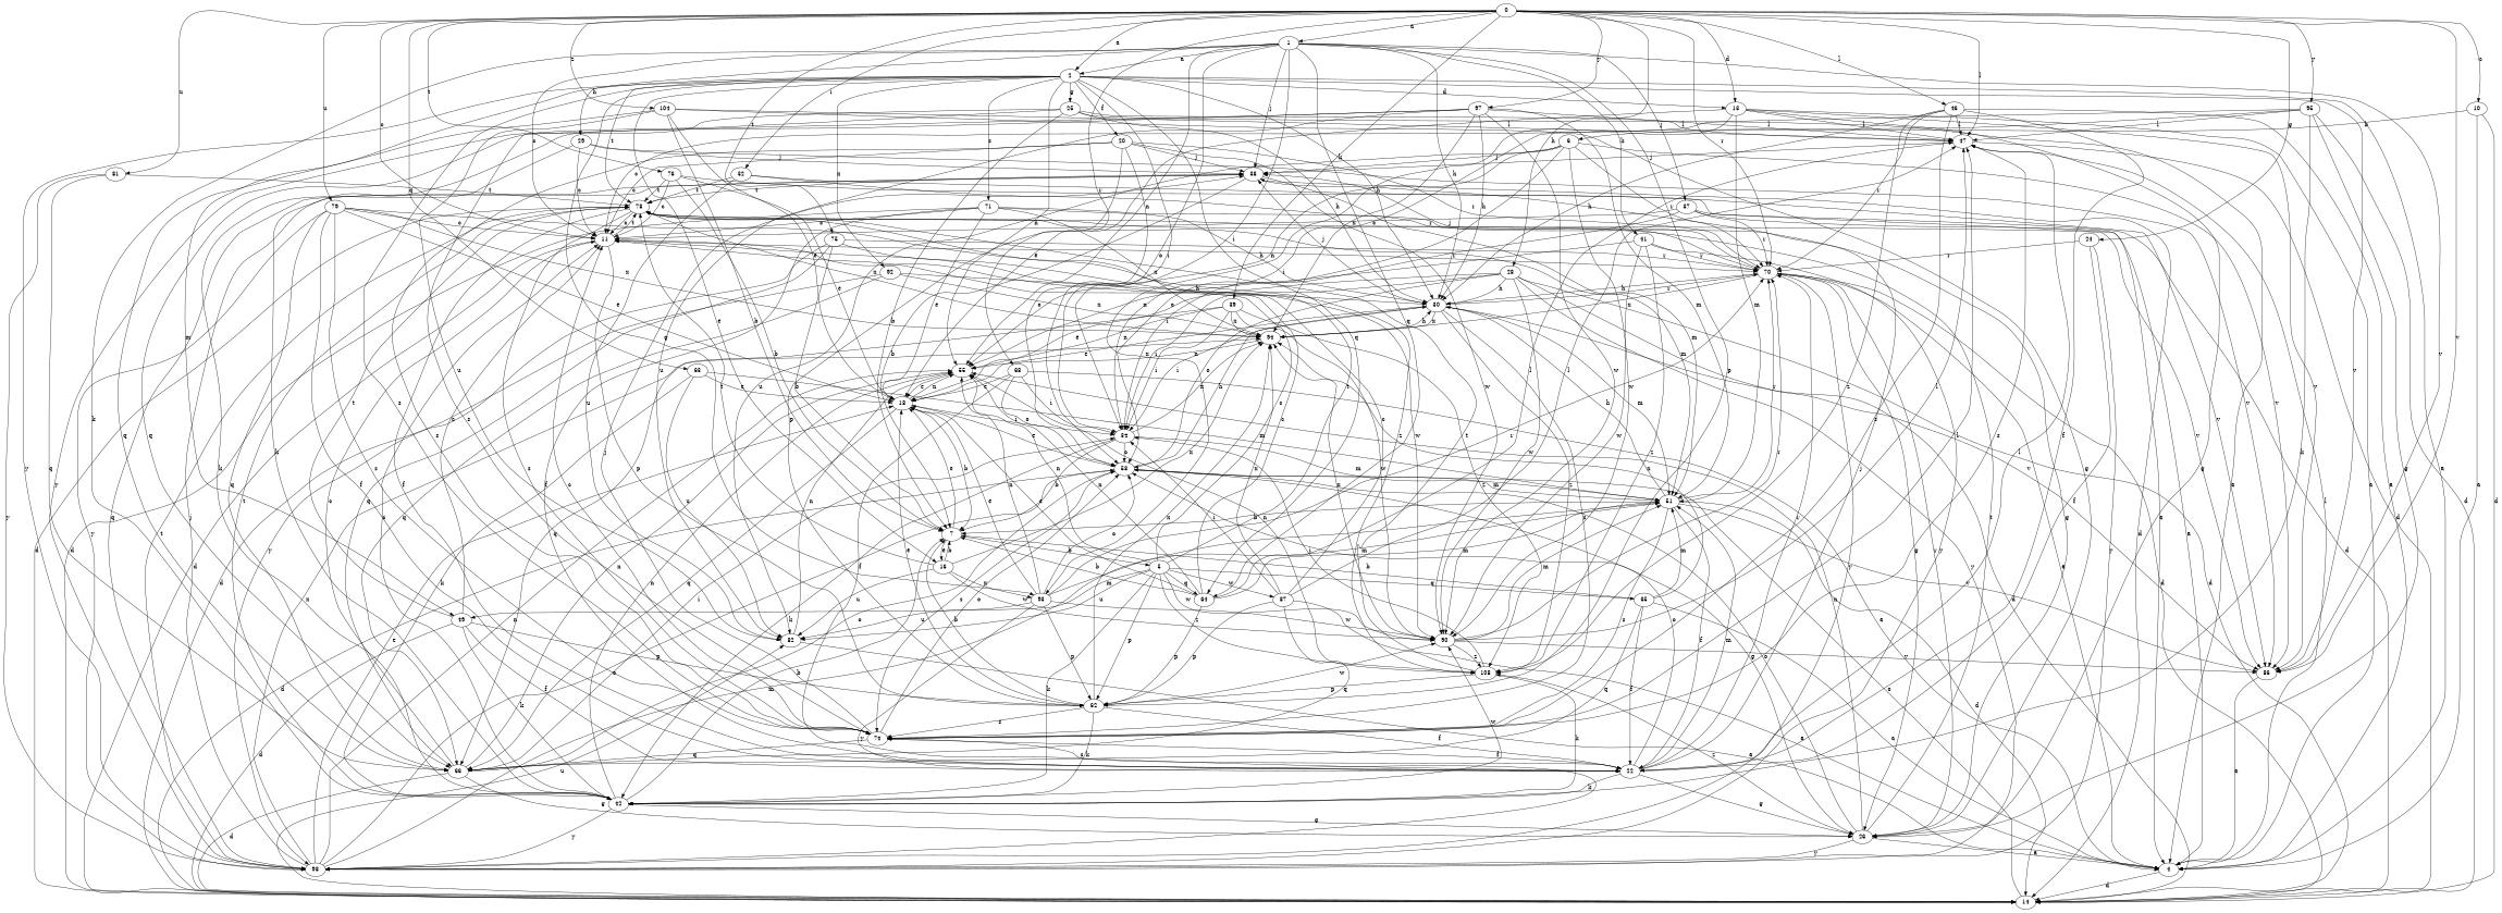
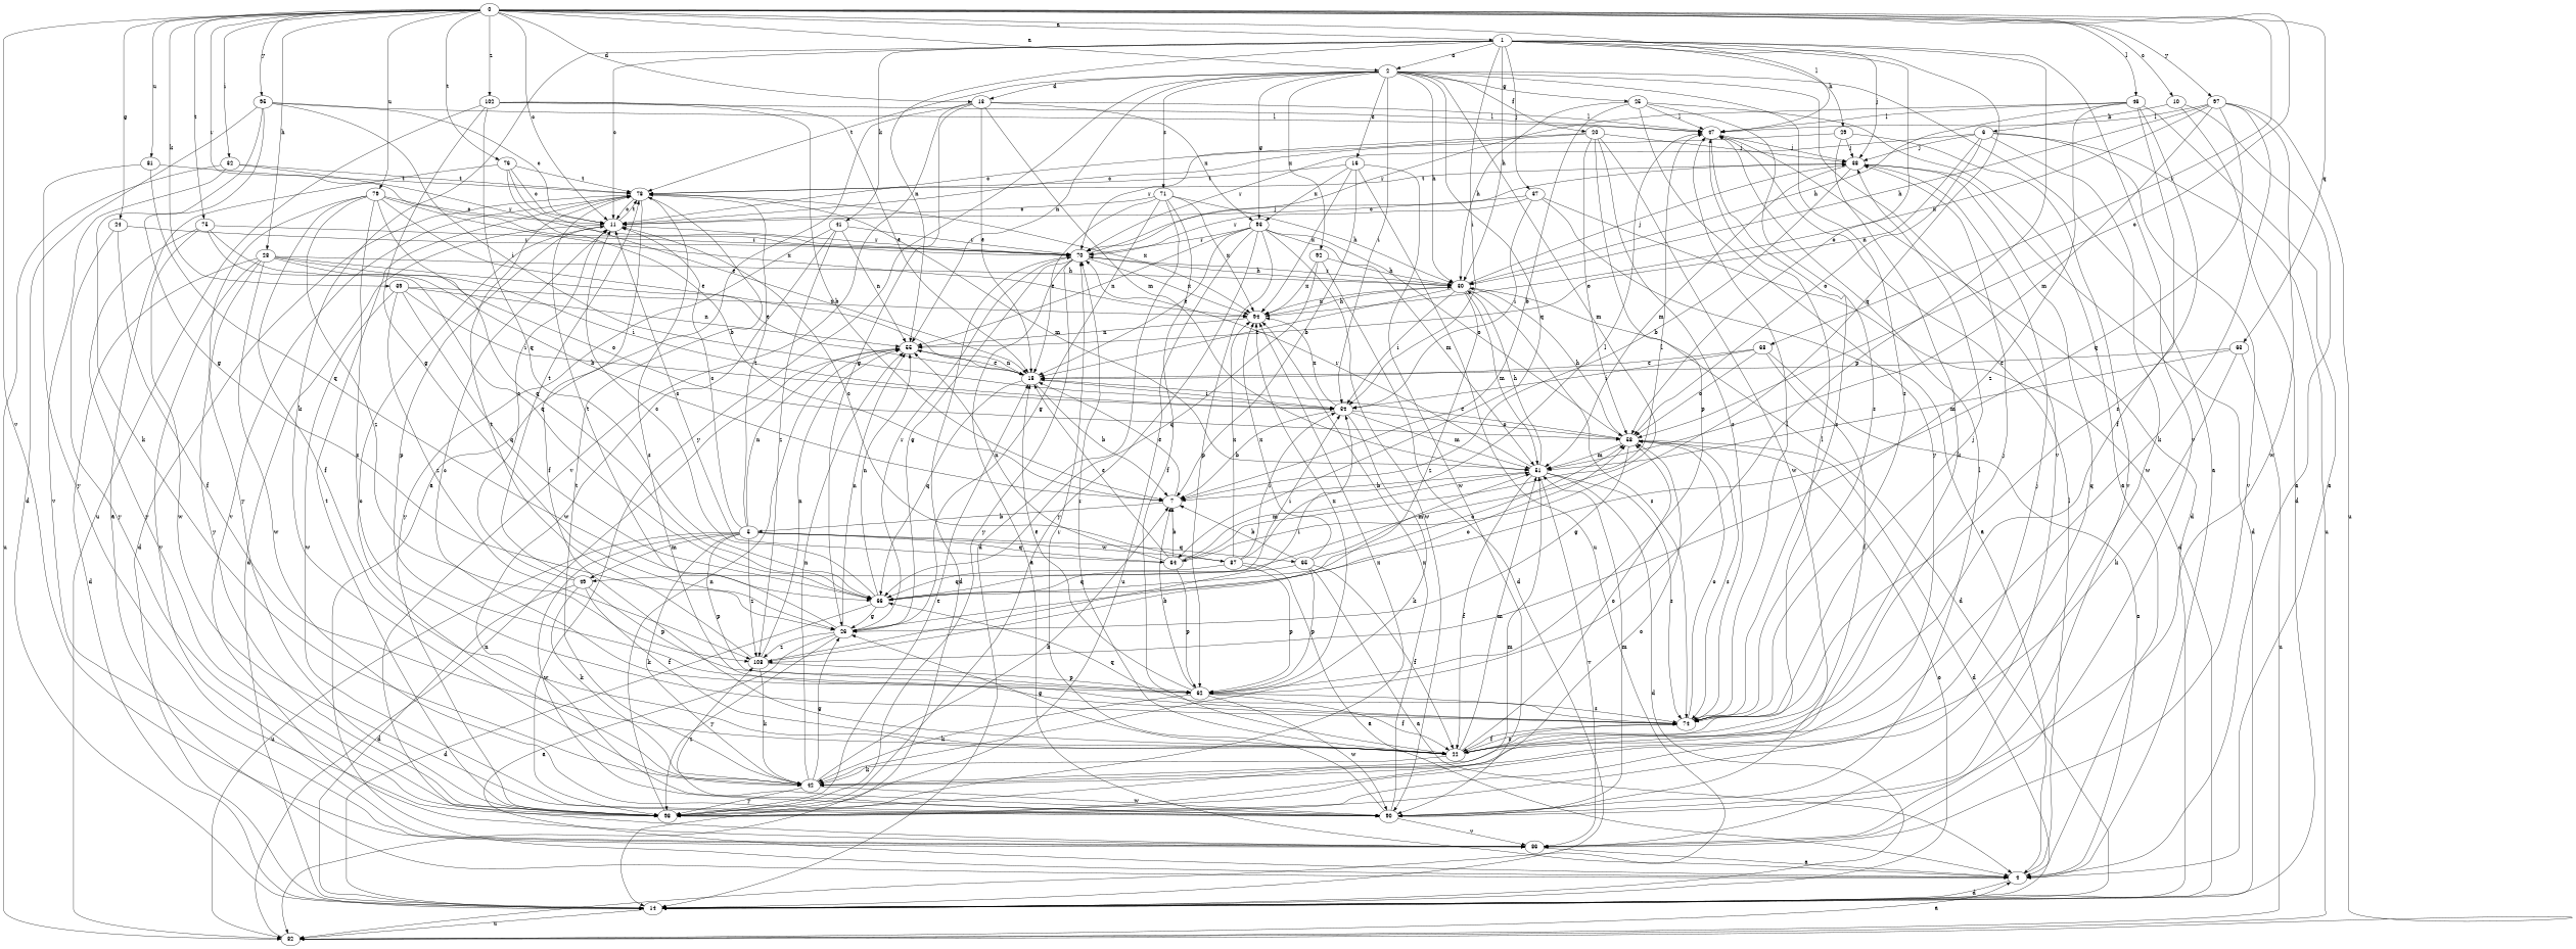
  strict digraph {
    0
    1
    2
    10
    11
    13
    24
    28
    32
    39
    46
    47
    58
    63
    68
    70
    75
    76
    79
    81
    86
    95
    97
-   102 [label=104]
+   102
    29
    30
    34
    37
    38
    41
    42
    55
    62
    64
    4
    16
    20
    25
    49
    71
    74
    78
    92
    93
    98
    14
    6
    18
    26
    51
    22
    90
    82
    n54 [label=108]
    94
    66
    7
    5
    65
    87
    0 -> 1 [label=a]
    0 -> 2 [label=a]
    0 -> 10 [label=c]
    0 -> 11 [label=c]
    0 -> 13 [label=d]
    0 -> 24 [label=g]
    0 -> 28 [label=h]
    0 -> 32 [label=i]
    0 -> 39 [label=k]
    0 -> 46 [label=l]
    0 -> 47 [label=l]
+   0 -> 58 [label=o]
    0 -> 63 [label=q]
    0 -> 68 [label=r]
    0 -> 70 [label=r]
    0 -> 75 [label=t]
    0 -> 76 [label=t]
    0 -> 79 [label=u]
    0 -> 81 [label=u]
    0 -> 86 [label=v]
    0 -> 95 [label=y]
    0 -> 97 [label=y]
    0 -> 102 [label=z]
    1 -> 2 [label=a]
    1 -> 11 [label=c]
    1 -> 58 [label=o]
    1 -> 86 [label=v]
    1 -> 29 [label=h]
    1 -> 30 [label=h]
    1 -> 34 [label=i]
    1 -> 37 [label=j]
    1 -> 38 [label=j]
    1 -> 41 [label=k]
    1 -> 42 [label=k]
    1 -> 55 [label=n]
    1 -> 62 [label=p]
    1 -> 64 [label=q]
    2 -> 13 [label=d]
    2 -> 86 [label=v]
    2 -> 30 [label=h]
    2 -> 34 [label=i]
    2 -> 55 [label=n]
    2 -> 64 [label=q]
    2 -> 4 [label=a]
    2 -> 16 [label=e]
    2 -> 20 [label=f]
    2 -> 25 [label=g]
    2 -> 49 [label=m]
    2 -> 71 [label=s]
    2 -> 74 [label=s]
    2 -> 78 [label=t]
    2 -> 92 [label=x]
    2 -> 93 [label=g]
    2 -> 98 [label=y]
    10 -> 4 [label=a]
    10 -> 14 [label=d]
    10 -> 6 [label=b]
    11 -> 70 [label=r]
    11 -> 62 [label=p]
    11 -> 78 [label=t]
    11 -> 14 [label=d]
    13 -> 47 [label=l]
    13 -> 86 [label=v]
    13 -> 4 [label=a]
    13 -> 93 [label=x]
    13 -> 18 [label=e]
    13 -> 26 [label=g]
    13 -> 51 [label=m]
    24 -> 70 [label=r]
    24 -> 98 [label=y]
    24 -> 22 [label=f]
    28 -> 58 [label=o]
    28 -> 86 [label=v]
    28 -> 30 [label=h]
    28 -> 34 [label=i]
    28 -> 98 [label=y]
    28 -> 14 [label=d]
    28 -> 18 [label=e]
    28 -> 90 [label=w]
    32 -> 70 [label=r]
    32 -> 86 [label=v]
    32 -> 78 [label=t]
    32 -> 82 [label=u]
    39 -> 34 [label=i]
    39 -> 55 [label=n]
    39 -> 90 [label=w]
    39 -> n54 [label=z]
    39 -> 94 [label=x]
    39 -> 66 [label=q]
    46 -> 47 [label=l]
    46 -> 70 [label=r]
    46 -> 30 [label=h]
    46 -> 4 [label=a]
    46 -> 74 [label=s]
    46 -> 22 [label=f]
    46 -> n54 [label=z]
    47 -> 38 [label=j]
    47 -> 74 [label=s]
    47 -> 14 [label=d]
    58 -> 30 [label=h]
    58 -> 74 [label=s]
    58 -> 14 [label=d]
    58 -> 18 [label=e]
    58 -> 26 [label=g]
    58 -> 51 [label=m]
    63 -> 42 [label=k]
    63 -> 18 [label=e]
    63 -> 51 [label=m]
    63 -> 82 [label=u]
    68 -> 58 [label=o]
    68 -> 34 [label=i]
    68 -> 4 [label=a]
    68 -> 18 [label=e]
    68 -> 22 [label=f]
    70 -> 30 [label=h]
    70 -> 38 [label=j]
    70 -> 4 [label=a]
    70 -> 98 [label=y]
    70 -> 14 [label=d]
    70 -> 26 [label=g]
    70 -> 94 [label=x]
    75 -> 70 [label=r]
    75 -> 98 [label=y]
    75 -> 90 [label=w]
    75 -> 66 [label=q]
    75 -> 7 [label=b]
    76 -> 11 [label=c]
    76 -> 4 [label=a]
    76 -> 78 [label=t]
    76 -> 18 [label=e]
    76 -> 7 [label=b]
    79 -> 11 [label=c]
    79 -> 74 [label=s]
    79 -> 98 [label=y]
    79 -> 18 [label=e]
    79 -> 22 [label=f]
    79 -> n54 [label=z]
    79 -> 94 [label=x]
    79 -> 66 [label=q]
    81 -> 78 [label=t]
    81 -> 98 [label=y]
    81 -> 66 [label=q]
    86 -> 4 [label=a]
    95 -> 11 [label=c]
    95 -> 47 [label=l]
    95 -> 34 [label=i]
    95 -> 42 [label=k]
    95 -> 14 [label=d]
    95 -> 26 [label=g]
    97 -> 47 [label=l]
    97 -> 30 [label=h]
    97 -> 42 [label=k]
    97 -> 51 [label=m]
    97 -> 90 [label=w]
    97 -> 82 [label=u]
    97 -> 94 [label=x]
    97 -> 66 [label=q]
    102 -> 47 [label=l]
    102 -> 18 [label=e]
    102 -> 26 [label=g]
    102 -> 82 [label=u]
    102 -> 66 [label=q]
    102 -> 7 [label=b]
    29 -> 11 [label=c]
    29 -> 86 [label=v]
    29 -> 38 [label=j]
    29 -> 42 [label=k]
    30 -> 70 [label=r]
    30 -> 34 [label=i]
    30 -> 38 [label=j]
    30 -> 74 [label=s]
    30 -> 14 [label=d]
    30 -> 18 [label=e]
    30 -> 51 [label=m]
    30 -> n54 [label=z]
    30 -> 94 [label=x]
    34 -> 58 [label=o]
    34 -> 42 [label=k]
    34 -> 51 [label=m]
    34 -> 94 [label=x]
    34 -> 7 [label=b]
    37 -> 11 [label=c]
    37 -> 70 [label=r]
    37 -> 34 [label=i]
    37 -> 4 [label=a]
    37 -> 14 [label=d]
    38 -> 78 [label=t]
    38 -> 98 [label=q]
    38 -> 14 [label=d]
    38 -> 51 [label=m]
    38 -> 7 [label=b]
    41 -> 70 [label=r]
    41 -> 55 [label=n]
    41 -> 98 [label=y]
    41 -> 90 [label=w]
    41 -> n54 [label=z]
    42 -> 11 [label=c]
    42 -> 55 [label=n]
    42 -> 78 [label=t]
    42 -> 98 [label=y]
    42 -> 26 [label=g]
    42 -> 90 [label=w]
    42 -> 7 [label=b]
    55 -> 18 [label=e]
    62 -> 42 [label=k]
    62 -> 74 [label=s]
    62 -> 18 [label=e]
    62 -> 22 [label=f]
    62 -> 90 [label=w]
    62 -> 94 [label=x]
    62 -> 7 [label=b]
    64 -> 11 [label=c]
    64 -> 47 [label=l]
    64 -> 55 [label=n]
    64 -> 62 [label=p]
    64 -> 18 [label=e]
    64 -> 51 [label=m]
    64 -> 7 [label=b]
    4 -> 47 [label=l]
    4 -> 14 [label=d]
    16 -> 78 [label=t]
    16 -> 93 [label=x]
    16 -> 90 [label=w]
    16 -> 82 [label=u]
    16 -> 94 [label=x]
    16 -> 7 [label=b]
    20 -> 11 [label=c]
    20 -> 58 [label=o]
    20 -> 70 [label=r]
    20 -> 38 [label=j]
    20 -> 62 [label=p]
    20 -> 74 [label=s]
    20 -> 90 [label=w]
    25 -> 47 [label=l]
    25 -> 30 [label=h]
    25 -> 4 [label=a]
    25 -> 74 [label=s]
    25 -> 98 [label=y]
    25 -> 7 [label=b]
    49 -> 11 [label=c]
    49 -> 42 [label=k]
    49 -> 62 [label=p]
    49 -> 78 [label=t]
    49 -> 14 [label=d]
    49 -> 22 [label=f]
    71 -> 11 [label=c]
    71 -> 30 [label=h]
    71 -> 14 [label=d]
    71 -> 18 [label=e]
    71 -> 26 [label=g]
    71 -> 22 [label=f]
    71 -> 94 [label=x]
    74 -> 11 [label=c]
    74 -> 47 [label=l]
    74 -> 58 [label=o]
    74 -> 38 [label=j]
    74 -> 22 [label=f]
    74 -> 66 [label=q]
    78 -> 11 [label=c]
    78 -> 86 [label=v]
    78 -> 74 [label=s]
    78 -> 14 [label=d]
    78 -> 51 [label=m]
    78 -> 22 [label=f]
    78 -> 94 [label=x]
    92 -> 30 [label=h]
    92 -> 14 [label=d]
    92 -> 94 [label=x]
    92 -> 66 [label=q]
    93 -> 58 [label=o]
    93 -> 70 [label=r]
    93 -> 55 [label=n]
    93 -> 62 [label=p]
    93 -> 98 [label=y]
    93 -> 18 [label=e]
    93 -> 51 [label=m]
    93 -> 90 [label=w]
    93 -> 82 [label=u]
    98 -> 58 [label=o]
    98 -> 38 [label=j]
    98 -> 55 [label=n]
    98 -> 78 [label=t]
    98 -> 18 [label=e]
    98 -> 51 [label=m]
    98 -> 94 [label=x]
    14 -> 58 [label=o]
    14 -> 82 [label=u]
    6 -> 58 [label=o]
    6 -> 70 [label=r]
    6 -> 86 [label=v]
    6 -> 38 [label=j]
    6 -> 55 [label=n]
    6 -> 90 [label=w]
    6 -> 82 [label=u]
    18 -> 34 [label=i]
    18 -> 55 [label=n]
    18 -> 66 [label=q]
    18 -> 7 [label=b]
    26 -> 58 [label=o]
    26 -> 70 [label=r]
    26 -> 55 [label=n]
    26 -> 4 [label=a]
    26 -> 78 [label=t]
    26 -> 98 [label=y]
    26 -> n54 [label=z]
    51 -> 70 [label=r]
    51 -> 86 [label=v]
    51 -> 30 [label=h]
    51 -> 74 [label=s]
    51 -> 14 [label=d]
    51 -> 22 [label=f]
    51 -> 7 [label=b]
    22 -> 47 [label=l]
    22 -> 58 [label=o]
    22 -> 70 [label=r]
    22 -> 38 [label=j]
    22 -> 42 [label=k]
    22 -> 74 [label=s]
    22 -> 26 [label=g]
    22 -> 51 [label=m]
    90 -> 47 [label=l]
    90 -> 70 [label=r]
    90 -> 86 [label=v]
    90 -> 51 [label=m]
    90 -> n54 [label=z]
    90 -> 94 [label=x]
    82 -> 55 [label=n]
    82 -> 4 [label=a]
    n54 -> 34 [label=i]
    n54 -> 42 [label=k]
    n54 -> 55 [label=n]
    n54 -> 62 [label=p]
    n54 -> 78 [label=t]
    94 -> 30 [label=h]
    94 -> 55 [label=n]
    66 -> 11 [label=c]
    66 -> 58 [label=o]
    66 -> 34 [label=i]
    66 -> 55 [label=n]
    66 -> 14 [label=d]
    66 -> 26 [label=g]
-   7 -> 16 [label=e]
    7 -> 18 [label=e]
    7 -> 5 [label=b]
    5 -> 11 [label=c]
    5 -> 42 [label=k]
    5 -> 55 [label=n]
    5 -> 62 [label=p]
    5 -> 64 [label=q]
    5 -> 49 [label=m]
    5 -> 78 [label=t]
    5 -> 90 [label=w]
    5 -> 82 [label=u]
    5 -> n54 [label=z]
    5 -> 65 [label=q]
    5 -> 87 [label=w]
+   65 -> 62 [label=p]
    65 -> 4 [label=a]
    65 -> 51 [label=m]
    65 -> 22 [label=f]
    65 -> 94 [label=x]
    65 -> 66 [label=q]
    65 -> 7 [label=b]
    87 -> 11 [label=c]
    87 -> 47 [label=l]
    87 -> 34 [label=i]
    87 -> 62 [label=p]
    87 -> 4 [label=a]
    87 -> 94 [label=x]
    87 -> 66 [label=q]
  }
